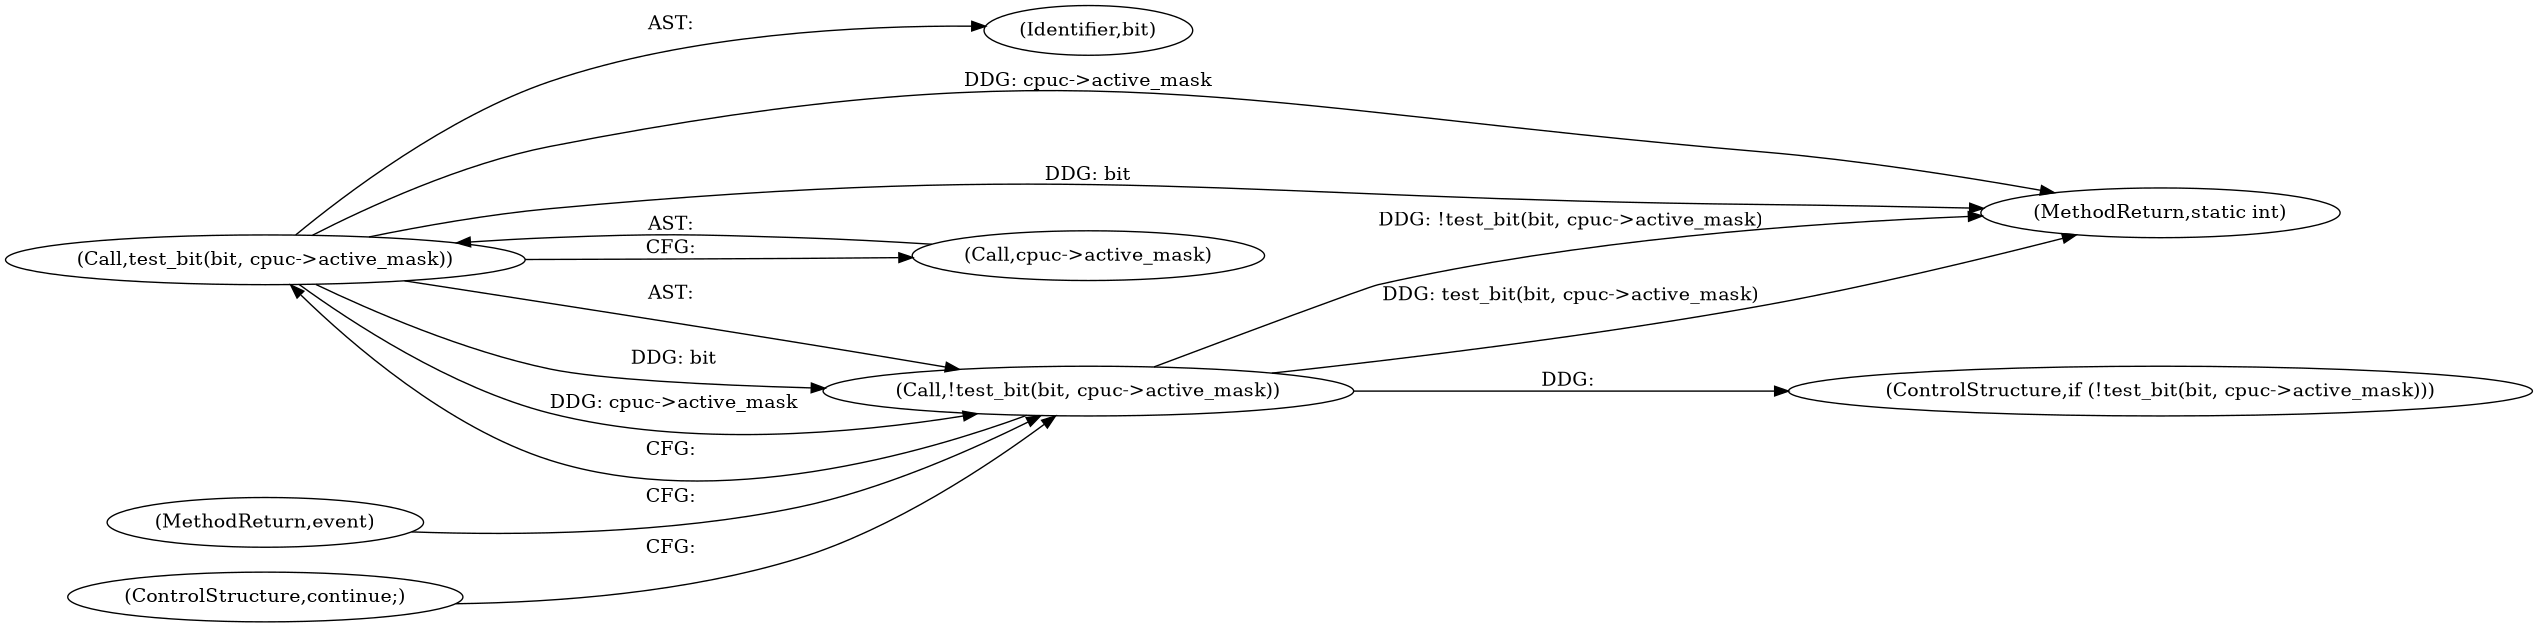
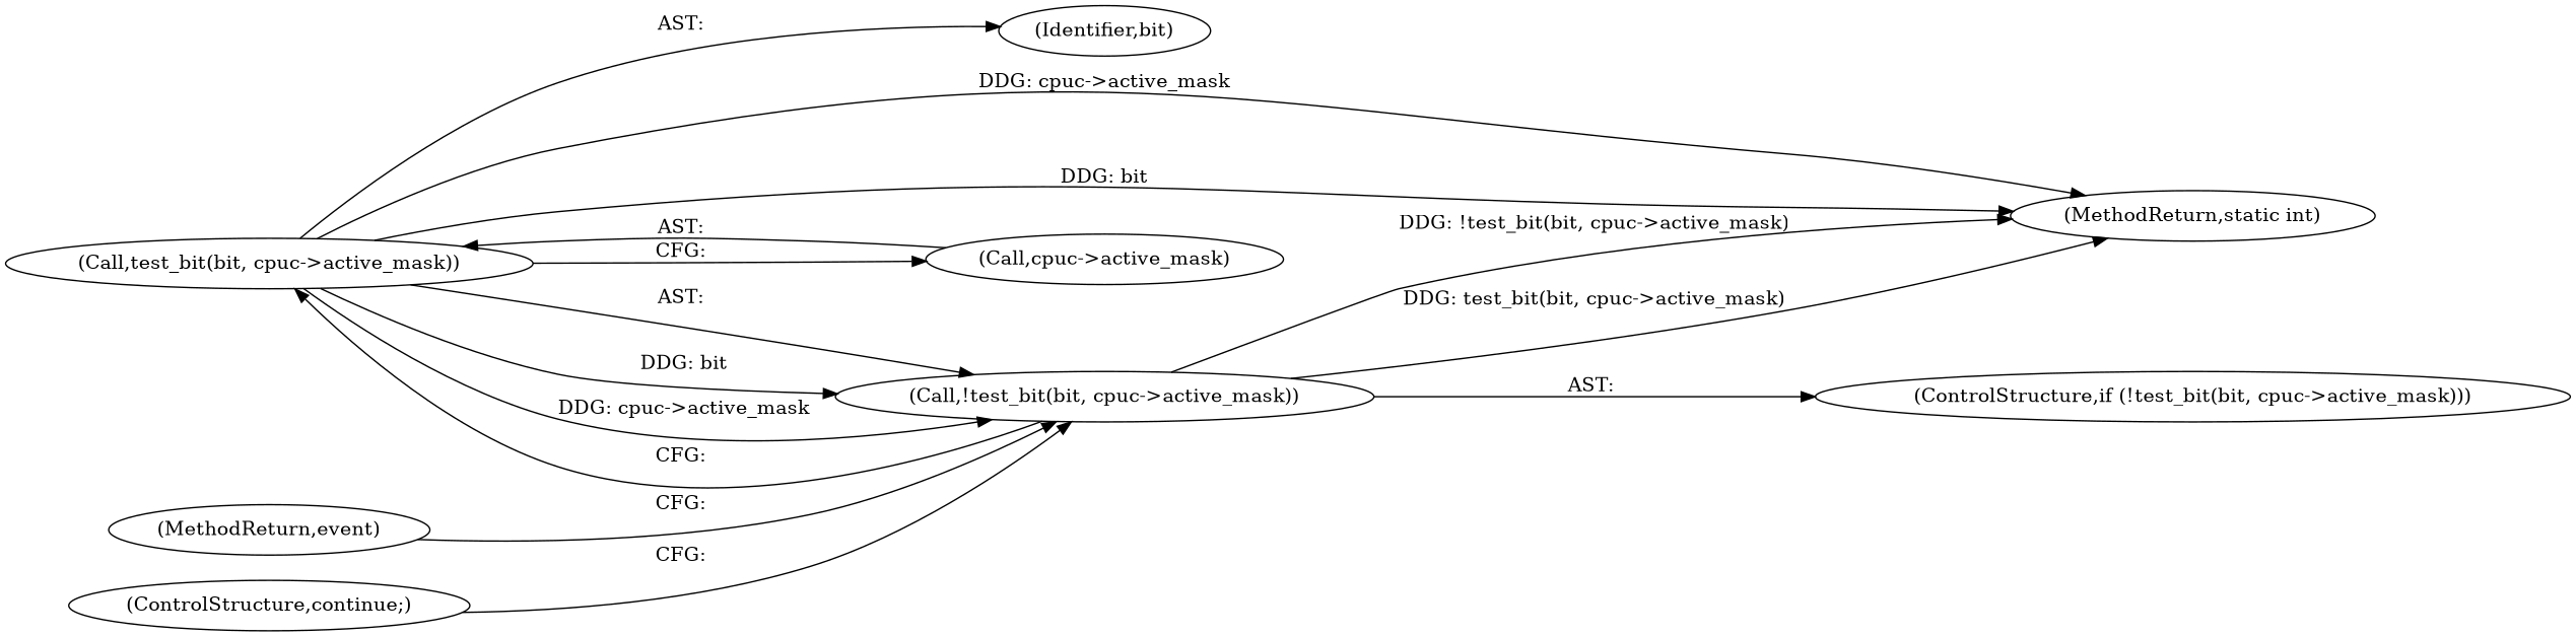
  digraph {
    rankdir=LR
    n1 [label="(Call,test_bit(bit, cpuc->active_mask))"]
    n2 [label="(Call,!test_bit(bit, cpuc->active_mask))"]
    n3 [label="(MethodReturn,static int)"]
    n4 [label="(Call,cpuc->active_mask)"]
    n5 [label="(Identifier,bit)"]
    n6 [label="(ControlStructure,if (!test_bit(bit, cpuc->active_mask)))"]
    n7 [label="(MethodReturn,event)"]
    n8 [label="(ControlStructure,continue;)"]
    n1 -> n2 [label="AST: "]
    n1 -> n2 [label="DDG: bit"]
    n1 -> n2 [label="DDG: cpuc->active_mask"]
    n1 -> n3 [label="DDG: cpuc->active_mask"]
    n1 -> n3 [label="DDG: bit"]
    n1 -> n4 [label="CFG: "]
    n1 -> n5 [label="AST: "]
    n2 -> n1 [label="CFG: "]
    n2 -> n3 [label="DDG: test_bit(bit, cpuc->active_mask)"]
    n2 -> n3 [label="DDG: !test_bit(bit, cpuc->active_mask)"]
-   n2 -> n6 [label="DDG: "]
+   n2 -> n6 [label="AST: "]
    n4 -> n1 [label="AST: "]
    n7 -> n2 [label="CFG: "]
    n8 -> n2 [label="CFG: "]
  }
